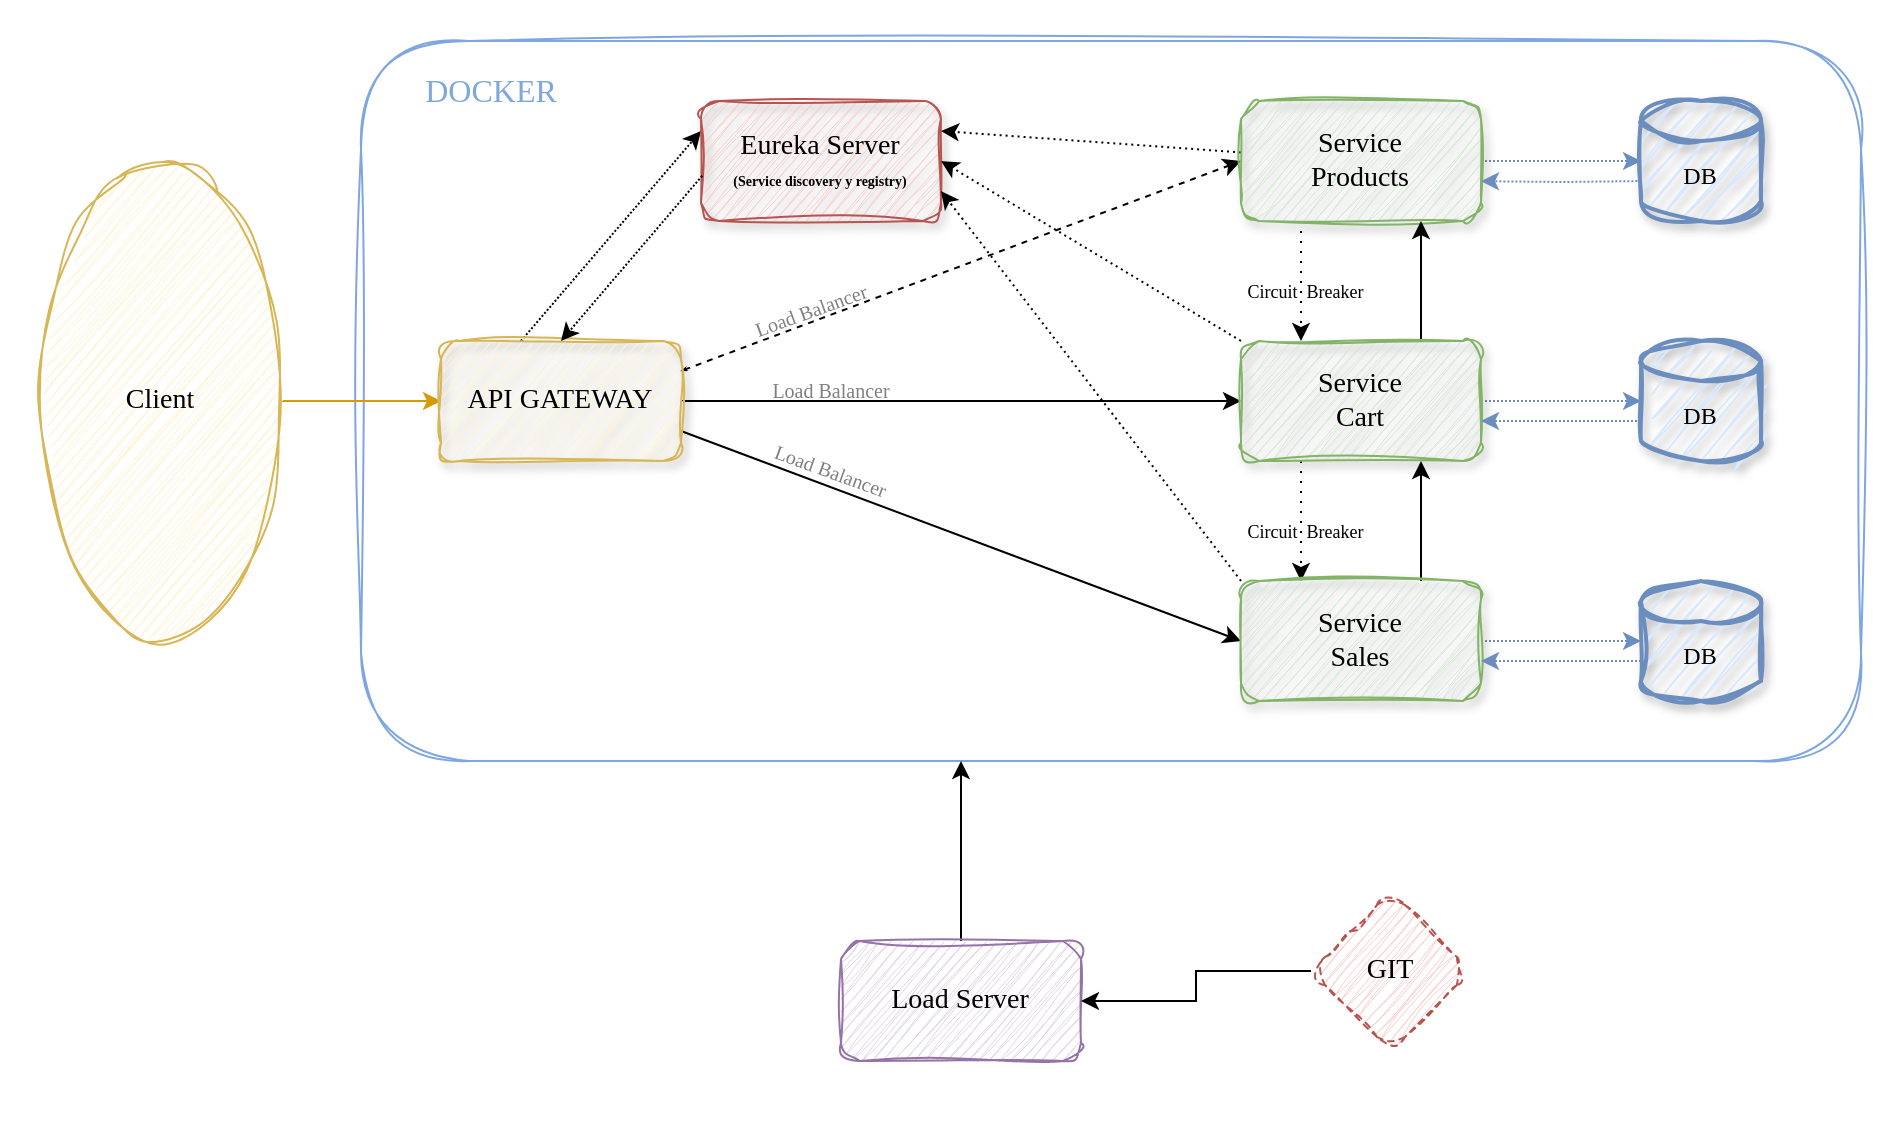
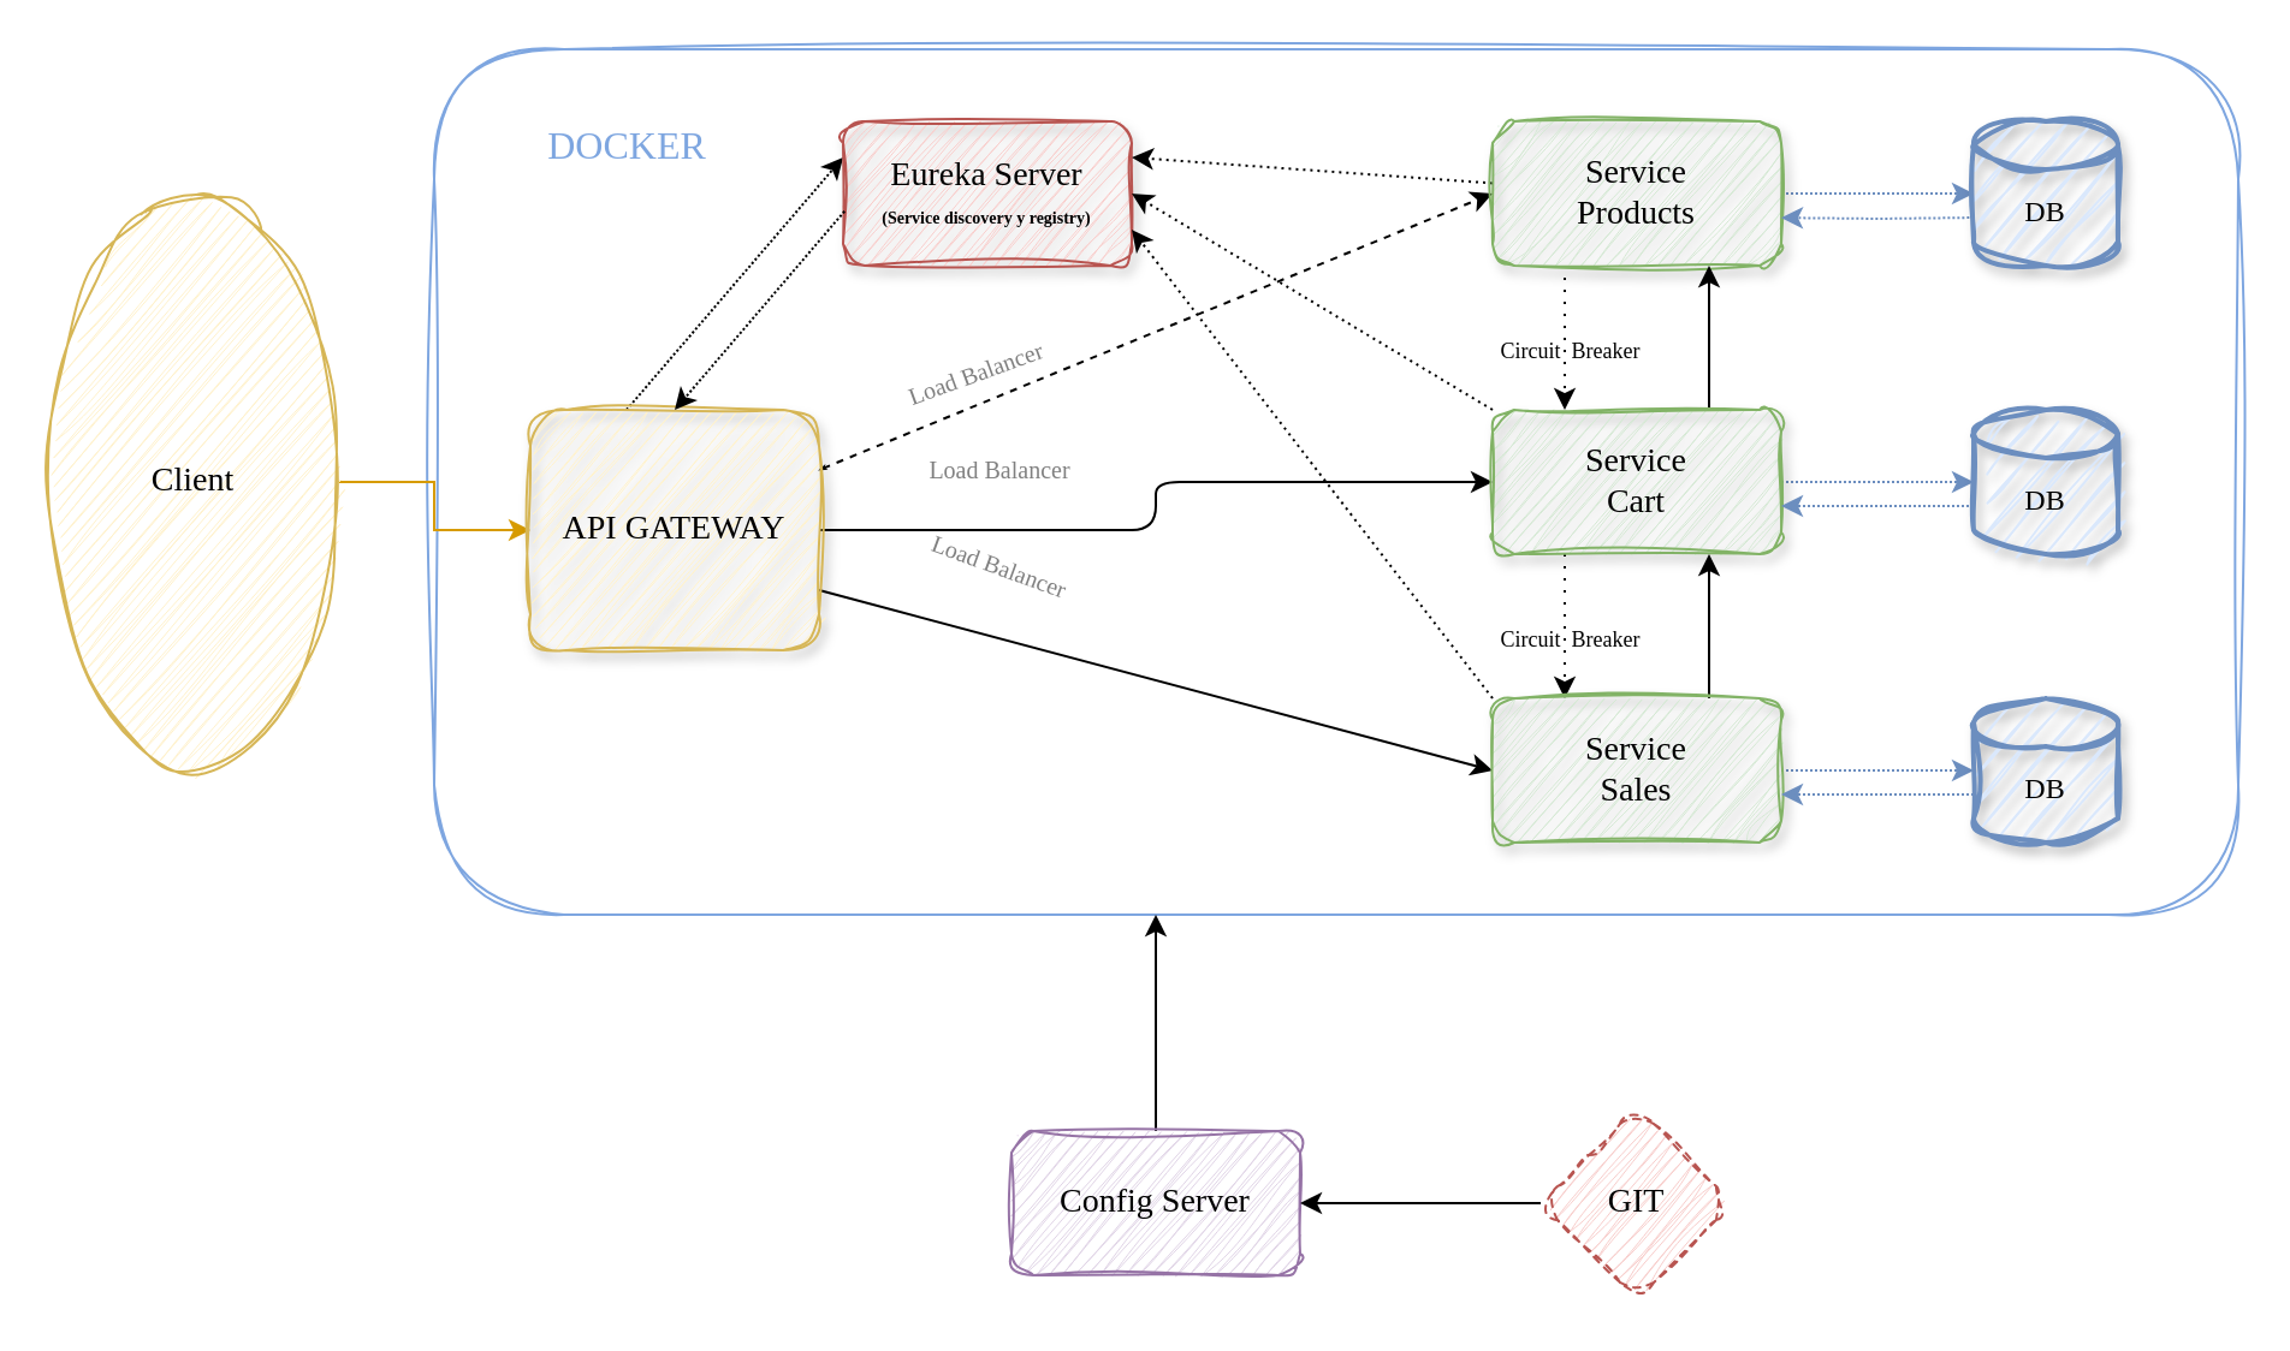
  <mxCell id="0" />
  <mxCell id="1" parent="0" />
  <mxCell id="2" value="" style="rounded=1;whiteSpace=wrap;html=1;shadow=0;glass=0;strokeColor=#7EA6E0;align=center;verticalAlign=middle;fontFamily=Helvetica;fontSize=12;fontColor=default;startSize=0;fillColor=none;deletable=1;movable=1;resizable=1;rotatable=1;editable=1;locked=0;connectable=0;allowArrows=0;pointerEvents=0;sketch=1;curveFitting=1;jiggle=2;fillOpacity=100;" parent="1" vertex="1"><mxGeometry x="180" y="20" width="750" height="360" as="geometry" /></mxCell>
  <mxCell id="3" style="edgeStyle=orthogonalEdgeStyle;rounded=0;orthogonalLoop=1;jettySize=auto;html=1;exitX=1;exitY=0.5;exitDx=0;exitDy=0;fontFamily=Helvetica;fontSize=12;fontColor=default;startSize=0;fillColor=#ffe6cc;strokeColor=#d79b00;" parent="1" source="4" target="9" edge="1"><mxGeometry relative="1" as="geometry" /></mxCell>
  <mxCell id="4" value="&lt;font face=&quot;Verdana&quot; style=&quot;font-size: 14px;&quot;&gt;Client&lt;/font&gt;" style="ellipse;whiteSpace=wrap;html=1;fillColor=#fff2cc;strokeColor=#d6b656;sketch=1;curveFitting=1;jiggle=2;" parent="1" vertex="1"><mxGeometry x="20" y="80" width="120" height="240" as="geometry" /></mxCell>
  <mxCell id="5" style="edgeStyle=orthogonalEdgeStyle;rounded=1;orthogonalLoop=1;jettySize=auto;html=1;entryX=0;entryY=0.5;entryDx=0;entryDy=0;fontFamily=Helvetica;fontSize=12;fontColor=default;startSize=0;curved=0;endArrow=classic;endFill=1;fillOpacity=100;" parent="1" source="9" target="19" edge="1"><mxGeometry relative="1" as="geometry" /></mxCell>
  <mxCell id="6" style="rounded=1;orthogonalLoop=1;jettySize=auto;html=1;entryX=0;entryY=0.5;entryDx=0;entryDy=0;fontFamily=Helvetica;fontSize=12;fontColor=default;startSize=0;fillOpacity=100;startArrow=classicThin;startFill=1;exitX=1;exitY=0.25;exitDx=0;exitDy=0;dashed=1;" parent="1" source="9" target="14" edge="1"><mxGeometry relative="1" as="geometry"><mxPoint x="360" y="180" as="sourcePoint" /></mxGeometry></mxCell>
  <mxCell id="7" style="rounded=1;orthogonalLoop=1;jettySize=auto;html=1;exitX=1;exitY=0.75;exitDx=0;exitDy=0;fontFamily=Helvetica;fontSize=12;fontColor=default;startSize=0;entryX=0;entryY=0.5;entryDx=0;entryDy=0;fillOpacity=100;" parent="1" source="9" target="23" edge="1"><mxGeometry relative="1" as="geometry"><mxPoint x="680" y="290" as="targetPoint" /></mxGeometry></mxCell>
  <mxCell id="8" style="rounded=0;orthogonalLoop=1;jettySize=auto;html=1;exitX=0.333;exitY=0;exitDx=0;exitDy=0;entryX=0;entryY=0.25;entryDx=0;entryDy=0;fontFamily=Helvetica;fontSize=12;fontColor=default;startSize=0;dashed=1;dashPattern=1 1;exitPerimeter=0;" parent="1" source="9" target="10" edge="1"><mxGeometry relative="1" as="geometry"><Array as="points" /></mxGeometry></mxCell>
- <mxCell id="9" value="&lt;font face=&quot;Verdana&quot; style=&quot;font-size: 14px;&quot;&gt;API GATEWAY&lt;/font&gt;" style="rounded=1;whiteSpace=wrap;html=1;fillColor=#fff2cc;strokeColor=#d6b656;shadow=1;sketch=1;curveFitting=1;jiggle=2;fillOpacity=100;" parent="1" vertex="1"><mxGeometry x="220" y="170" width="120" height="60" as="geometry" /></mxCell>
+ <mxCell id="9" value="&lt;font face=&quot;Verdana&quot; style=&quot;font-size: 14px;&quot;&gt;API GATEWAY&lt;/font&gt;" style="rounded=1;whiteSpace=wrap;html=1;fillColor=#fff2cc;strokeColor=#d6b656;shadow=1;sketch=1;curveFitting=1;jiggle=2;fillOpacity=100;" parent="1" vertex="1"><mxGeometry x="220" y="170" width="120" height="100" as="geometry" /></mxCell>
  <mxCell id="10" value="&lt;font face=&quot;Verdana&quot; style=&quot;&quot;&gt;&lt;span style=&quot;font-size: 14px;&quot;&gt;Eureka Server&lt;/span&gt;&lt;br&gt;&lt;font style=&quot;font-size: 7px;&quot;&gt;&lt;b&gt;(Service discovery y registry)&lt;/b&gt;&lt;/font&gt;&lt;br&gt;&lt;/font&gt;" style="rounded=1;whiteSpace=wrap;html=1;fillColor=#f8cecc;strokeColor=#b85450;shadow=1;sketch=1;curveFitting=1;jiggle=2;fillOpacity=100;" parent="1" vertex="1"><mxGeometry x="350" y="50" width="120" height="60" as="geometry" /></mxCell>
  <mxCell id="11" style="edgeStyle=orthogonalEdgeStyle;rounded=0;orthogonalLoop=1;jettySize=auto;html=1;fontFamily=Helvetica;fontSize=12;fontColor=default;startSize=0;fillColor=#dae8fc;strokeColor=#6c8ebf;dashed=1;dashPattern=1 1;fillOpacity=100;" parent="1" source="14" target="25" edge="1"><mxGeometry relative="1" as="geometry" /></mxCell>
  <mxCell id="12" style="rounded=0;orthogonalLoop=1;jettySize=auto;html=1;entryX=1;entryY=0.25;entryDx=0;entryDy=0;fontFamily=Helvetica;fontSize=12;fontColor=default;startSize=0;dashed=1;dashPattern=1 2;" parent="1" source="14" target="10" edge="1"><mxGeometry relative="1" as="geometry"><Array as="points" /></mxGeometry></mxCell>
  <mxCell id="13" style="edgeStyle=orthogonalEdgeStyle;rounded=0;orthogonalLoop=1;jettySize=auto;html=1;entryX=0.25;entryY=0;entryDx=0;entryDy=0;fontFamily=Helvetica;fontSize=12;fontColor=default;startSize=0;dashed=1;dashPattern=1 4;exitX=0.25;exitY=1;exitDx=0;exitDy=0;" parent="1" source="14" target="19" edge="1"><mxGeometry relative="1" as="geometry"><Array as="points" /></mxGeometry></mxCell>
  <mxCell id="14" value="&lt;font face=&quot;Verdana&quot; style=&quot;font-size: 14px;&quot;&gt;Service&lt;br&gt;Products&lt;br&gt;&lt;/font&gt;" style="rounded=1;whiteSpace=wrap;html=1;fillColor=#d5e8d4;strokeColor=#82b366;shadow=1;sketch=1;curveFitting=1;jiggle=2;fillOpacity=100;" parent="1" vertex="1"><mxGeometry x="620" y="50" width="120" height="60" as="geometry" /></mxCell>
  <mxCell id="15" style="edgeStyle=orthogonalEdgeStyle;rounded=0;orthogonalLoop=1;jettySize=auto;html=1;fontFamily=Helvetica;fontSize=12;fontColor=default;startSize=0;dashed=1;dashPattern=1 1;fillColor=#dae8fc;strokeColor=#6c8ebf;fillOpacity=100;" parent="1" source="19" target="26" edge="1"><mxGeometry relative="1" as="geometry" /></mxCell>
  <mxCell id="16" style="rounded=0;orthogonalLoop=1;jettySize=auto;html=1;exitX=0;exitY=0;exitDx=0;exitDy=0;entryX=1;entryY=0.5;entryDx=0;entryDy=0;fontFamily=Helvetica;fontSize=12;fontColor=default;startSize=0;dashed=1;dashPattern=1 2;" parent="1" source="19" target="10" edge="1"><mxGeometry relative="1" as="geometry" /></mxCell>
  <mxCell id="17" style="edgeStyle=orthogonalEdgeStyle;rounded=0;orthogonalLoop=1;jettySize=auto;html=1;fontFamily=Helvetica;fontSize=12;fontColor=default;startSize=0;dashed=1;dashPattern=1 4;" parent="1" source="19" target="23" edge="1"><mxGeometry relative="1" as="geometry"><Array as="points"><mxPoint x="650" y="260" /><mxPoint x="650" y="260" /></Array></mxGeometry></mxCell>
  <mxCell id="18" style="edgeStyle=orthogonalEdgeStyle;rounded=0;orthogonalLoop=1;jettySize=auto;html=1;exitX=0.75;exitY=0;exitDx=0;exitDy=0;entryX=0.75;entryY=1;entryDx=0;entryDy=0;" edge="1" parent="1" source="19" target="14"><mxGeometry relative="1" as="geometry" /></mxCell>
  <mxCell id="19" value="&lt;font face=&quot;Verdana&quot; style=&quot;font-size: 14px;&quot;&gt;Service&lt;br&gt;Cart&lt;br&gt;&lt;/font&gt;" style="rounded=1;whiteSpace=wrap;html=1;fillColor=#d5e8d4;strokeColor=#82b366;shadow=1;sketch=1;curveFitting=1;jiggle=2;fillOpacity=100;" parent="1" vertex="1"><mxGeometry x="620" y="170" width="120" height="60" as="geometry" /></mxCell>
  <mxCell id="20" style="edgeStyle=orthogonalEdgeStyle;rounded=0;orthogonalLoop=1;jettySize=auto;html=1;fontFamily=Helvetica;fontSize=12;fontColor=default;startSize=0;dashed=1;dashPattern=1 1;fillColor=#dae8fc;strokeColor=#6c8ebf;fillOpacity=100;" parent="1" source="23" target="27" edge="1"><mxGeometry relative="1" as="geometry" /></mxCell>
  <mxCell id="21" style="rounded=0;orthogonalLoop=1;jettySize=auto;html=1;exitX=0;exitY=0;exitDx=0;exitDy=0;entryX=1;entryY=0.75;entryDx=0;entryDy=0;fontFamily=Helvetica;fontSize=12;fontColor=default;startSize=0;dashed=1;dashPattern=1 2;" parent="1" source="23" target="10" edge="1"><mxGeometry relative="1" as="geometry" /></mxCell>
  <mxCell id="22" style="edgeStyle=orthogonalEdgeStyle;rounded=0;orthogonalLoop=1;jettySize=auto;html=1;exitX=0.75;exitY=0;exitDx=0;exitDy=0;entryX=0.75;entryY=1;entryDx=0;entryDy=0;" edge="1" parent="1" source="23" target="19"><mxGeometry relative="1" as="geometry" /></mxCell>
  <mxCell id="23" value="&lt;font face=&quot;Verdana&quot; style=&quot;font-size: 14px;&quot;&gt;Service&lt;br&gt;Sales&lt;br&gt;&lt;/font&gt;" style="rounded=1;whiteSpace=wrap;html=1;fillColor=#d5e8d4;strokeColor=#82b366;shadow=1;sketch=1;curveFitting=1;jiggle=2;fillOpacity=100;" parent="1" vertex="1"><mxGeometry x="620" y="290" width="120" height="60" as="geometry" /></mxCell>
  <mxCell id="24" style="edgeStyle=orthogonalEdgeStyle;rounded=0;orthogonalLoop=1;jettySize=auto;html=1;entryX=1;entryY=0.75;entryDx=0;entryDy=0;fontFamily=Helvetica;fontSize=12;fontColor=default;startSize=0;exitX=0.003;exitY=0.749;exitDx=0;exitDy=0;exitPerimeter=0;dashed=1;dashPattern=1 1;fillColor=#dae8fc;strokeColor=#6c8ebf;" parent="1" edge="1"><mxGeometry relative="1" as="geometry"><mxPoint x="820.18" y="90.02" as="sourcePoint" /><mxPoint x="740" y="90.08" as="targetPoint" /></mxGeometry></mxCell>
  <mxCell id="25" value="&lt;font face=&quot;Verdana&quot;&gt;&lt;br&gt;DB&lt;/font&gt;" style="strokeWidth=2;html=1;shape=mxgraph.flowchart.database;whiteSpace=wrap;fillColor=#dae8fc;strokeColor=#6c8ebf;shadow=1;sketch=1;curveFitting=1;jiggle=2;fillOpacity=100;" parent="1" vertex="1"><mxGeometry x="820" y="50" width="60" height="60" as="geometry" /></mxCell>
  <mxCell id="26" value="&lt;font face=&quot;Verdana&quot;&gt;&lt;br&gt;DB&lt;/font&gt;" style="strokeWidth=2;html=1;shape=mxgraph.flowchart.database;whiteSpace=wrap;fillColor=#dae8fc;strokeColor=#6c8ebf;shadow=1;sketch=1;curveFitting=1;jiggle=2;fillOpacity=100;" parent="1" vertex="1"><mxGeometry x="820" y="170" width="60" height="60" as="geometry" /></mxCell>
  <mxCell id="27" value="&lt;font face=&quot;Verdana&quot;&gt;&lt;br&gt;DB&lt;/font&gt;" style="strokeWidth=2;html=1;shape=mxgraph.flowchart.database;whiteSpace=wrap;fillColor=#dae8fc;strokeColor=#6c8ebf;shadow=1;sketch=1;curveFitting=1;jiggle=2;fillOpacity=100;" parent="1" vertex="1"><mxGeometry x="820" y="290" width="60" height="60" as="geometry" /></mxCell>
  <mxCell id="28" style="edgeStyle=orthogonalEdgeStyle;rounded=0;orthogonalLoop=1;jettySize=auto;html=1;fontFamily=Helvetica;fontSize=12;fontColor=default;startSize=0;" parent="1" source="29" edge="1"><mxGeometry relative="1" as="geometry"><mxPoint x="480" y="380" as="targetPoint" /></mxGeometry></mxCell>
- <mxCell id="29" value="&lt;font face=&quot;Verdana&quot; style=&quot;font-size: 14px;&quot;&gt;Load Server&lt;/font&gt;" style="rounded=1;whiteSpace=wrap;html=1;shadow=0;glass=0;strokeColor=#9673a6;align=center;verticalAlign=middle;fontFamily=Helvetica;fontSize=12;startSize=0;fillColor=#e1d5e7;sketch=1;curveFitting=1;jiggle=2;fillOpacity=100;" parent="1" vertex="1"><mxGeometry x="420" y="470" width="120" height="60" as="geometry" /></mxCell>
+ <mxCell id="29" value="&lt;font face=&quot;Verdana&quot; style=&quot;font-size: 14px;&quot;&gt;Config Server&lt;/font&gt;" style="rounded=1;whiteSpace=wrap;html=1;shadow=0;glass=0;strokeColor=#9673a6;align=center;verticalAlign=middle;fontFamily=Helvetica;fontSize=12;startSize=0;fillColor=#e1d5e7;sketch=1;curveFitting=1;jiggle=2;fillOpacity=100;" parent="1" vertex="1"><mxGeometry x="420" y="470" width="120" height="60" as="geometry" /></mxCell>
  <mxCell id="30" style="edgeStyle=orthogonalEdgeStyle;rounded=0;orthogonalLoop=1;jettySize=auto;html=1;entryX=1;entryY=0.5;entryDx=0;entryDy=0;fontFamily=Helvetica;fontSize=12;fontColor=default;startSize=0;" parent="1" source="31" target="29" edge="1"><mxGeometry relative="1" as="geometry" /></mxCell>
- <mxCell id="31" value="&lt;font face=&quot;Verdana&quot; style=&quot;font-size: 14px;&quot;&gt;GIT&lt;/font&gt;" style="rhombus;whiteSpace=wrap;html=1;rounded=1;shadow=0;glass=0;strokeColor=#b85450;align=center;verticalAlign=middle;fontFamily=Helvetica;fontSize=12;startSize=0;fillColor=#f8cecc;dashed=1;sketch=1;curveFitting=1;jiggle=2;fillOpacity=100;" parent="1" vertex="1"><mxGeometry x="655" y="445" width="80" height="80" as="geometry" /></mxCell>
- <mxCell id="32" value="&lt;font color=&quot;#7ea6e0&quot; style=&quot;font-size: 16px;&quot; face=&quot;Verdana&quot;&gt;DOCKER&lt;/font&gt;" style="text;html=1;align=center;verticalAlign=middle;resizable=0;points=[];autosize=1;strokeColor=none;fillColor=none;fontSize=12;fontFamily=Helvetica;fontColor=default;" parent="1" vertex="1"><mxGeometry x="200" y="30" width="90" height="30" as="geometry" /></mxCell>
+ <mxCell id="31" value="&lt;font face=&quot;Verdana&quot; style=&quot;font-size: 14px;&quot;&gt;GIT&lt;/font&gt;" style="rhombus;whiteSpace=wrap;html=1;rounded=1;shadow=0;glass=0;strokeColor=#b85450;align=center;verticalAlign=middle;fontFamily=Helvetica;fontSize=12;startSize=0;fillColor=#f8cecc;dashed=1;sketch=1;curveFitting=1;jiggle=2;fillOpacity=100;" parent="1" vertex="1"><mxGeometry x="640" y="460" width="80" height="80" as="geometry" /></mxCell>
+ <mxCell id="32" value="&lt;font color=&quot;#7ea6e0&quot; style=&quot;font-size: 16px;&quot; face=&quot;Verdana&quot;&gt;DOCKER&lt;/font&gt;" style="text;html=1;align=center;verticalAlign=middle;resizable=0;points=[];autosize=1;strokeColor=none;fillColor=none;fontSize=12;fontFamily=Helvetica;fontColor=default;" parent="1" vertex="1"><mxGeometry x="215" y="45" width="90" height="30" as="geometry" /></mxCell>
  <mxCell id="33" value="&lt;font color=&quot;#808080&quot; style=&quot;font-size: 10px;&quot; face=&quot;Verdana&quot;&gt;Load Balancer&lt;/font&gt;" style="text;html=1;align=center;verticalAlign=middle;resizable=0;points=[];autosize=1;strokeColor=none;fillColor=none;fontSize=12;fontFamily=Helvetica;fontColor=default;" parent="1" vertex="1"><mxGeometry x="370" y="180" width="90" height="30" as="geometry" /></mxCell>
  <mxCell id="34" value="&lt;font color=&quot;#808080&quot; style=&quot;font-size: 10px;&quot; face=&quot;Verdana&quot;&gt;Load Balancer&lt;/font&gt;" style="text;html=1;align=center;verticalAlign=middle;resizable=0;points=[];autosize=1;strokeColor=none;fillColor=none;fontSize=12;fontFamily=Helvetica;fontColor=default;rotation=-20;" parent="1" vertex="1"><mxGeometry x="360" y="140" width="90" height="30" as="geometry" /></mxCell>
  <mxCell id="35" value="&lt;font color=&quot;#808080&quot; style=&quot;font-size: 10px;&quot; face=&quot;Verdana&quot;&gt;Load Balancer&lt;/font&gt;" style="text;html=1;align=center;verticalAlign=middle;resizable=0;points=[];autosize=1;strokeColor=none;fillColor=none;fontSize=12;fontFamily=Helvetica;fontColor=default;rotation=20;" parent="1" vertex="1"><mxGeometry x="370" y="220" width="90" height="30" as="geometry" /></mxCell>
  <mxCell id="36" value="&lt;div style=&quot;&quot;&gt;&lt;span style=&quot;font-size: 9px; font-family: Verdana; background-color: initial;&quot;&gt;&amp;nbsp; Circuit&amp;nbsp; Breaker&lt;/span&gt;&lt;/div&gt;" style="text;html=1;align=center;verticalAlign=middle;resizable=0;points=[];autosize=1;strokeColor=none;fillColor=none;fontSize=12;fontFamily=Helvetica;fontColor=default;imageAspect=1;imageAlign=center;" parent="1" vertex="1"><mxGeometry x="600" y="130" width="100" height="30" as="geometry" /></mxCell>
  <mxCell id="37" value="&lt;div style=&quot;&quot;&gt;&lt;span style=&quot;font-size: 9px; font-family: Verdana; background-color: initial;&quot;&gt;&amp;nbsp; Circuit&amp;nbsp; Breaker&lt;/span&gt;&lt;/div&gt;" style="text;html=1;align=center;verticalAlign=middle;resizable=0;points=[];autosize=1;strokeColor=none;fillColor=none;fontSize=12;fontFamily=Helvetica;fontColor=default;imageAspect=1;imageAlign=center;" parent="1" vertex="1"><mxGeometry x="600" y="250" width="100" height="30" as="geometry" /></mxCell>
  <mxCell id="38" style="edgeStyle=orthogonalEdgeStyle;rounded=0;orthogonalLoop=1;jettySize=auto;html=1;entryX=1;entryY=0.75;entryDx=0;entryDy=0;fontFamily=Helvetica;fontSize=12;fontColor=default;startSize=0;exitX=0.003;exitY=0.749;exitDx=0;exitDy=0;exitPerimeter=0;dashed=1;dashPattern=1 1;fillColor=#dae8fc;strokeColor=#6c8ebf;" parent="1" edge="1"><mxGeometry relative="1" as="geometry"><mxPoint x="820" y="210" as="sourcePoint" /><mxPoint x="740" y="210" as="targetPoint" /></mxGeometry></mxCell>
  <mxCell id="39" style="edgeStyle=orthogonalEdgeStyle;rounded=0;orthogonalLoop=1;jettySize=auto;html=1;entryX=1;entryY=0.75;entryDx=0;entryDy=0;fontFamily=Helvetica;fontSize=12;fontColor=default;startSize=0;exitX=0.003;exitY=0.749;exitDx=0;exitDy=0;exitPerimeter=0;dashed=1;dashPattern=1 1;fillColor=#dae8fc;strokeColor=#6c8ebf;" parent="1" edge="1"><mxGeometry relative="1" as="geometry"><mxPoint x="820" y="330" as="sourcePoint" /><mxPoint x="740" y="330" as="targetPoint" /></mxGeometry></mxCell>
  <mxCell id="40" style="rounded=0;orthogonalLoop=1;jettySize=auto;html=1;entryX=0.5;entryY=0;entryDx=0;entryDy=0;fontFamily=Helvetica;fontSize=12;fontColor=default;startSize=0;dashed=1;dashPattern=1 1;exitX=0.005;exitY=0.623;exitDx=0;exitDy=0;entryPerimeter=0;exitPerimeter=0;" parent="1" source="10" target="9" edge="1"><mxGeometry relative="1" as="geometry"><mxPoint x="350" y="140" as="sourcePoint" /><mxPoint x="360" y="90" as="targetPoint" /><Array as="points" /></mxGeometry></mxCell>
